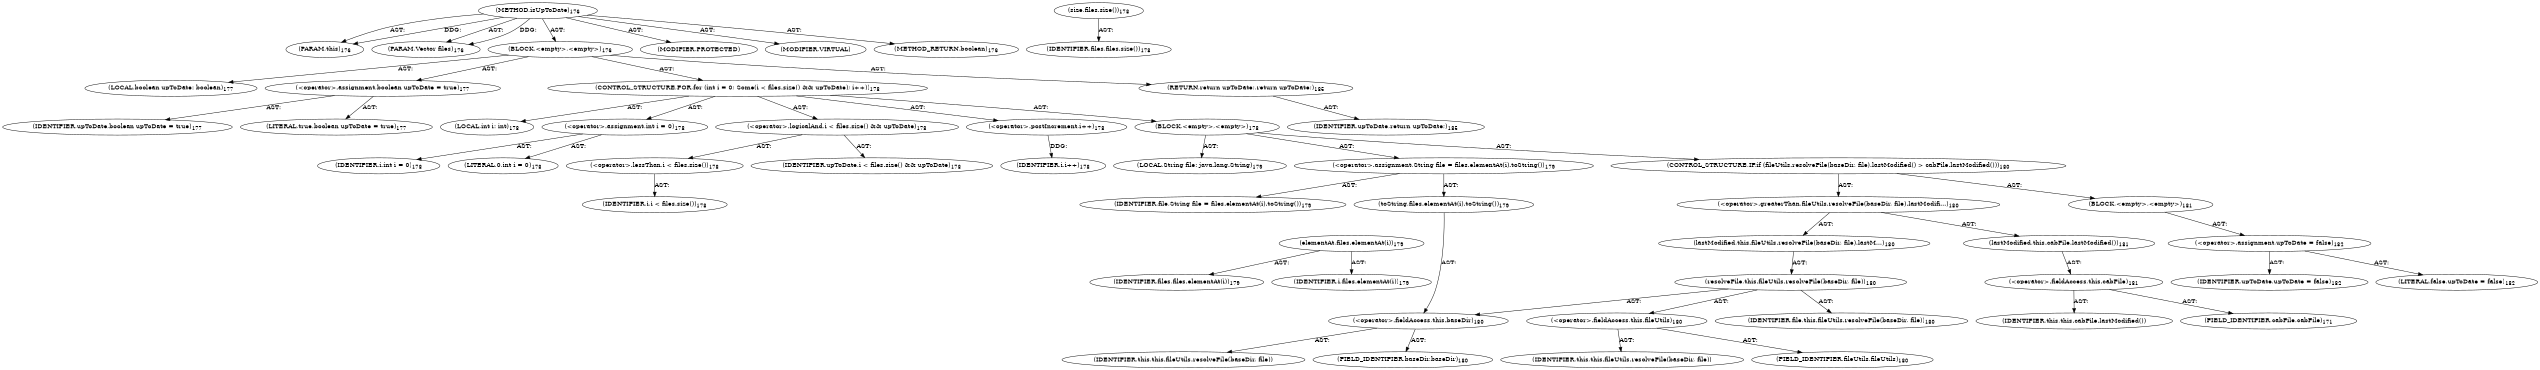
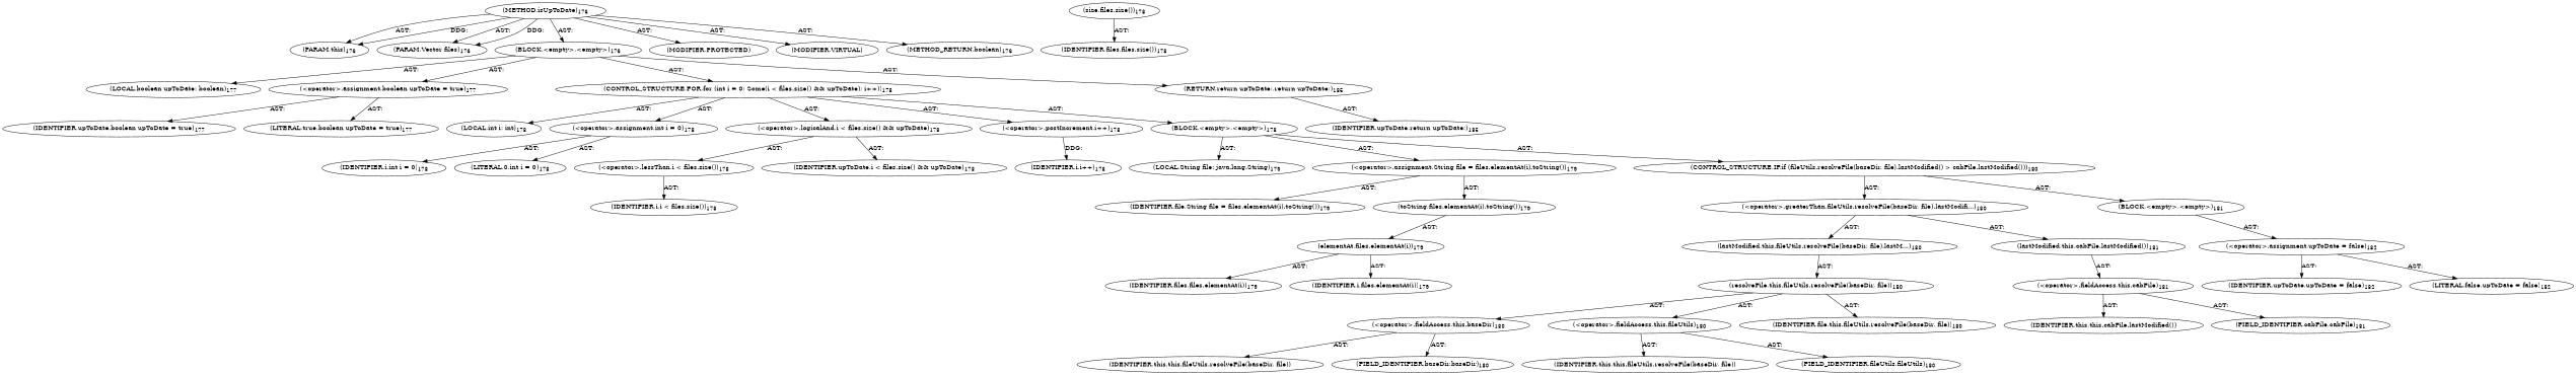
  digraph {
    n1 [label=<(METHOD,isUpToDate)<SUB>176</SUB>>]
    n2 [label=<(PARAM,this)<SUB>176</SUB>>]
    n3 [label=<(PARAM,Vector files)<SUB>176</SUB>>]
    n4 [label=<(BLOCK,&lt;empty&gt;,&lt;empty&gt;)<SUB>176</SUB>>]
    n5 [label=<(MODIFIER,PROTECTED)>]
    n6 [label=<(MODIFIER,VIRTUAL)>]
    n7 [label=<(METHOD_RETURN,boolean)<SUB>176</SUB>>]
    n8 [label=<(LOCAL,boolean upToDate: boolean)<SUB>177</SUB>>]
    n9 [label=<(&lt;operator&gt;.assignment,boolean upToDate = true)<SUB>177</SUB>>]
    n10 [label=<(CONTROL_STRUCTURE,FOR,for (int i = 0; Some(i &lt; files.size() &amp;&amp; upToDate); i++))<SUB>178</SUB>>]
    n11 [label=<(RETURN,return upToDate;,return upToDate;)<SUB>185</SUB>>]
    n12 [label=<(IDENTIFIER,upToDate,boolean upToDate = true)<SUB>177</SUB>>]
    n13 [label=<(LITERAL,true,boolean upToDate = true)<SUB>177</SUB>>]
    n14 [label=<(LOCAL,int i: int)<SUB>178</SUB>>]
    n15 [label=<(&lt;operator&gt;.assignment,int i = 0)<SUB>178</SUB>>]
    n16 [label=<(&lt;operator&gt;.logicalAnd,i &lt; files.size() &amp;&amp; upToDate)<SUB>178</SUB>>]
    n17 [label=<(&lt;operator&gt;.postIncrement,i++)<SUB>178</SUB>>]
    n18 [label=<(BLOCK,&lt;empty&gt;,&lt;empty&gt;)<SUB>178</SUB>>]
    n19 [label=<(IDENTIFIER,upToDate,return upToDate;)<SUB>185</SUB>>]
    n20 [label=<(IDENTIFIER,i,int i = 0)<SUB>178</SUB>>]
    n21 [label=<(LITERAL,0,int i = 0)<SUB>178</SUB>>]
    n22 [label=<(&lt;operator&gt;.lessThan,i &lt; files.size())<SUB>178</SUB>>]
    n23 [label=<(IDENTIFIER,upToDate,i &lt; files.size() &amp;&amp; upToDate)<SUB>178</SUB>>]
    n24 [label=<(IDENTIFIER,i,i++)<SUB>178</SUB>>]
    n25 [label=<(LOCAL,String file: java.lang.String)<SUB>179</SUB>>]
    n26 [label=<(&lt;operator&gt;.assignment,String file = files.elementAt(i).toString())<SUB>179</SUB>>]
    n27 [label=<(CONTROL_STRUCTURE,IF,if (fileUtils.resolveFile(baseDir, file).lastModified() &gt; cabFile.lastModified()))<SUB>180</SUB>>]
    n28 [label=<(IDENTIFIER,i,i &lt; files.size())<SUB>178</SUB>>]
    n29 [label=<(size,files.size())<SUB>178</SUB>>]
    n30 [label=<(IDENTIFIER,files,files.size())<SUB>178</SUB>>]
    n31 [label=<(IDENTIFIER,file,String file = files.elementAt(i).toString())<SUB>179</SUB>>]
    n32 [label=<(toString,files.elementAt(i).toString())<SUB>179</SUB>>]
    n33 [label=<(&lt;operator&gt;.greaterThan,fileUtils.resolveFile(baseDir, file).lastModifi...)<SUB>180</SUB>>]
    n34 [label=<(BLOCK,&lt;empty&gt;,&lt;empty&gt;)<SUB>181</SUB>>]
    n35 [label=<(elementAt,files.elementAt(i))<SUB>179</SUB>>]
    n36 [label=<(IDENTIFIER,files,files.elementAt(i))<SUB>179</SUB>>]
    n37 [label=<(IDENTIFIER,i,files.elementAt(i))<SUB>179</SUB>>]
    n38 [label=<(lastModified,this.fileUtils.resolveFile(baseDir, file).lastM...)<SUB>180</SUB>>]
    n39 [label=<(lastModified,this.cabFile.lastModified())<SUB>181</SUB>>]
    n40 [label=<(&lt;operator&gt;.assignment,upToDate = false)<SUB>182</SUB>>]
    n41 [label=<(resolveFile,this.fileUtils.resolveFile(baseDir, file))<SUB>180</SUB>>]
    n42 [label=<(&lt;operator&gt;.fieldAccess,this.cabFile)<SUB>181</SUB>>]
    n43 [label=<(&lt;operator&gt;.fieldAccess,this.fileUtils)<SUB>180</SUB>>]
    n44 [label=<(&lt;operator&gt;.fieldAccess,this.baseDir)<SUB>180</SUB>>]
    n45 [label=<(IDENTIFIER,file,this.fileUtils.resolveFile(baseDir, file))<SUB>180</SUB>>]
    n46 [label=<(IDENTIFIER,this,this.fileUtils.resolveFile(baseDir, file))>]
    n47 [label=<(FIELD_IDENTIFIER,fileUtils,fileUtils)<SUB>180</SUB>>]
    n48 [label=<(IDENTIFIER,this,this.fileUtils.resolveFile(baseDir, file))>]
    n49 [label=<(FIELD_IDENTIFIER,baseDir,baseDir)<SUB>180</SUB>>]
    n50 [label=<(IDENTIFIER,this,this.cabFile.lastModified())>]
-   n51 [label=<(FIELD_IDENTIFIER,cabFile,cabFile)<SUB>171</SUB>>]
+   n51 [label=<(FIELD_IDENTIFIER,cabFile,cabFile)<SUB>181</SUB>>]
    n52 [label=<(IDENTIFIER,upToDate,upToDate = false)<SUB>182</SUB>>]
    n53 [label=<(LITERAL,false,upToDate = false)<SUB>182</SUB>>]
    n1 -> n2 [label="AST: "]
    n1 -> n2 [label="DDG: "]
    n1 -> n3 [label="AST: "]
    n1 -> n3 [label="DDG: "]
    n1 -> n4 [label="AST: "]
    n1 -> n5 [label="AST: "]
    n1 -> n6 [label="AST: "]
    n1 -> n7 [label="AST: "]
    n4 -> n8 [label="AST: "]
    n4 -> n9 [label="AST: "]
    n4 -> n10 [label="AST: "]
    n4 -> n11 [label="AST: "]
    n9 -> n12 [label="AST: "]
    n9 -> n13 [label="AST: "]
    n10 -> n14 [label="AST: "]
    n10 -> n15 [label="AST: "]
    n10 -> n16 [label="AST: "]
    n10 -> n17 [label="AST: "]
    n10 -> n18 [label="AST: "]
    n11 -> n19 [label="AST: "]
    n15 -> n20 [label="AST: "]
    n15 -> n21 [label="AST: "]
    n16 -> n22 [label="AST: "]
    n16 -> n23 [label="AST: "]
    n17 -> n24 [label="DDG: "]
    n18 -> n25 [label="AST: "]
    n18 -> n26 [label="AST: "]
    n18 -> n27 [label="AST: "]
    n22 -> n28 [label="AST: "]
    n26 -> n31 [label="AST: "]
    n26 -> n32 [label="AST: "]
    n27 -> n33 [label="AST: "]
    n27 -> n34 [label="AST: "]
    n29 -> n30 [label="AST: "]
-   n32 -> n44 [label="AST: "]
+   n32 -> n35 [label="AST: "]
    n33 -> n38 [label="AST: "]
    n33 -> n39 [label="AST: "]
    n34 -> n40 [label="AST: "]
    n35 -> n36 [label="AST: "]
    n35 -> n37 [label="AST: "]
    n38 -> n41 [label="AST: "]
    n39 -> n42 [label="AST: "]
    n40 -> n52 [label="AST: "]
    n40 -> n53 [label="AST: "]
    n41 -> n43 [label="AST: "]
    n41 -> n44 [label="AST: "]
    n41 -> n45 [label="AST: "]
    n42 -> n50 [label="AST: "]
    n42 -> n51 [label="AST: "]
    n43 -> n46 [label="AST: "]
    n43 -> n47 [label="AST: "]
    n44 -> n48 [label="AST: "]
    n44 -> n49 [label="AST: "]
  }
